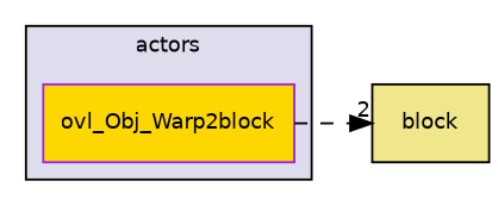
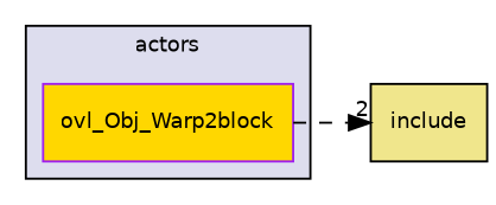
  digraph {
    compound=true
    rankdir=LR
    node [fontname=Helvetica fontsize=10 shape=box style=filled]
    n1 [fillcolor=gold label=ovl_Obj_Warp2block pencolor=black color=purple]
-   n2 [color=black fillcolor=khaki label=block]
+   n2 [color=black fillcolor=khaki label=include]
    subgraph cluster_1 {
      bgcolor="#ddddee"
      fontname=Helvetica
      fontsize=10
      label=actors
      pencolor=black
      n1
    }
    n1 -> n2 [headlabel=2 labeldistance=1.5 labelfontname=Helvetica labelfontsize=10 style=dashed arrowhead=normal]
  }
